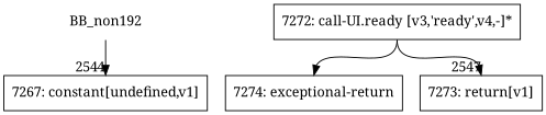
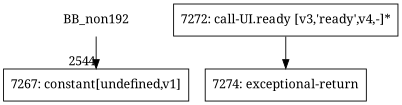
  digraph {
    fontname="Noto Serif"
    rankdir=TD
    node [fontname="Noto Serif" shape=record]
    edge [fontname="Noto Serif" headport=n tailport=s]
    n1 [label=BB_non192 shape=none]
    n2 [label="{7267: constant[undefined,v1]}"]
    n3 [label="{7272: call-UI.ready [v3,'ready',v4,-]*}"]
    n4 [label="{7274: exceptional-return}"]
-   n5 [label="{7273: return[v1]}"]
    n1 -> n2 [headlabel="    2544"]
    n3 -> n4 [color=black]
-   n3 -> n5 [headlabel="      2547"]
  }
